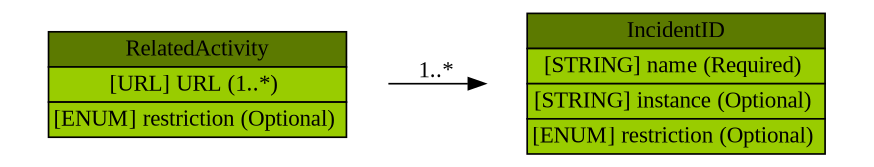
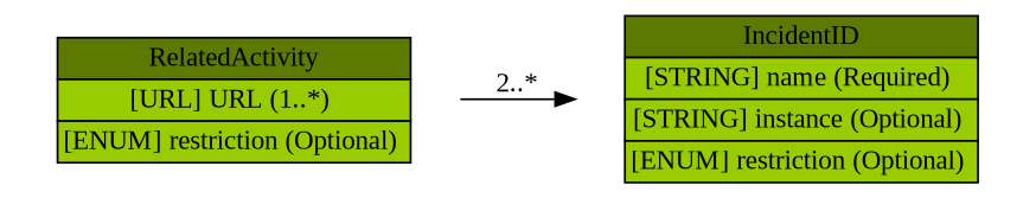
  digraph {
    rankdir=LR
    fontname="Liberation Serif"
    node [shape=plaintext fontname="Liberation Serif"]
    n1 [height=0.95833 label=<<table BORDER="0" CELLBORDER="1" CELLSPACING="0"> <tr > <td BGCOLOR="#5c7a00" HREF="#" TITLE="The RelatedActivity class lists either incident tracking numbers of incidents or URLs (not both) that refer to activity related to the one described in the IODEF document. These references may be to local incident tracking numbers or to those of other CSIRTs. ">RelatedActivity</td> </tr>" %<tr><td BGCOLOR="#99CC00" HREF="#" TITLE="A URL to activity related to this incident.">[URL] URL (1..*) </td></tr>%<tr><td BGCOLOR="#99CC00" HREF="#" TITLE="This attribute has been defined in Section 3.2.">[ENUM] restriction (Optional) </td></tr>%</table>> width=3.1667]
    n2 [height=1.2361 label=<<table BORDER="0" CELLBORDER="1" CELLSPACING="0"> <tr > <td BGCOLOR="#5c7a00" HREF="#" TITLE="The IncidentID class represents an incident tracking number that is unique in the context of the CSIRT and identifies the activity characterized in an IODEF Document. This identifier would serve as an index into the CSIRT incident handling system. The combination of the name attribute and the string in the element content MUST be a globally unique identifier describing the activity. Documents generated by a given CSIRT MUST NOT reuse the same value unless they are referencing the same incident. ">IncidentID</td> </tr>" %<tr><td BGCOLOR="#99CC00" HREF="#" TITLE="An identifier describing the CSIRT that created the document.  In order to have a globally unique CSIRT name, the fully qualified domain name associated with the CSIRT MUST be used.">[STRING] name (Required) </td></tr>%<tr><td BGCOLOR="#99CC00" HREF="#" TITLE="An identifier referencing a subset of the named incident.">[STRING] instance (Optional) </td></tr>%<tr><td BGCOLOR="#99CC00" HREF="#" TITLE="This attribute has been defined in Section 3.2.">[ENUM] restriction (Optional) </td></tr>%</table>> width=3.1667]
-   n1 -> n2 [label="1..*" fontname="Liberation Serif"]
+   n1 -> n2 [label="2..*" fontname="Liberation Serif"]
  }
